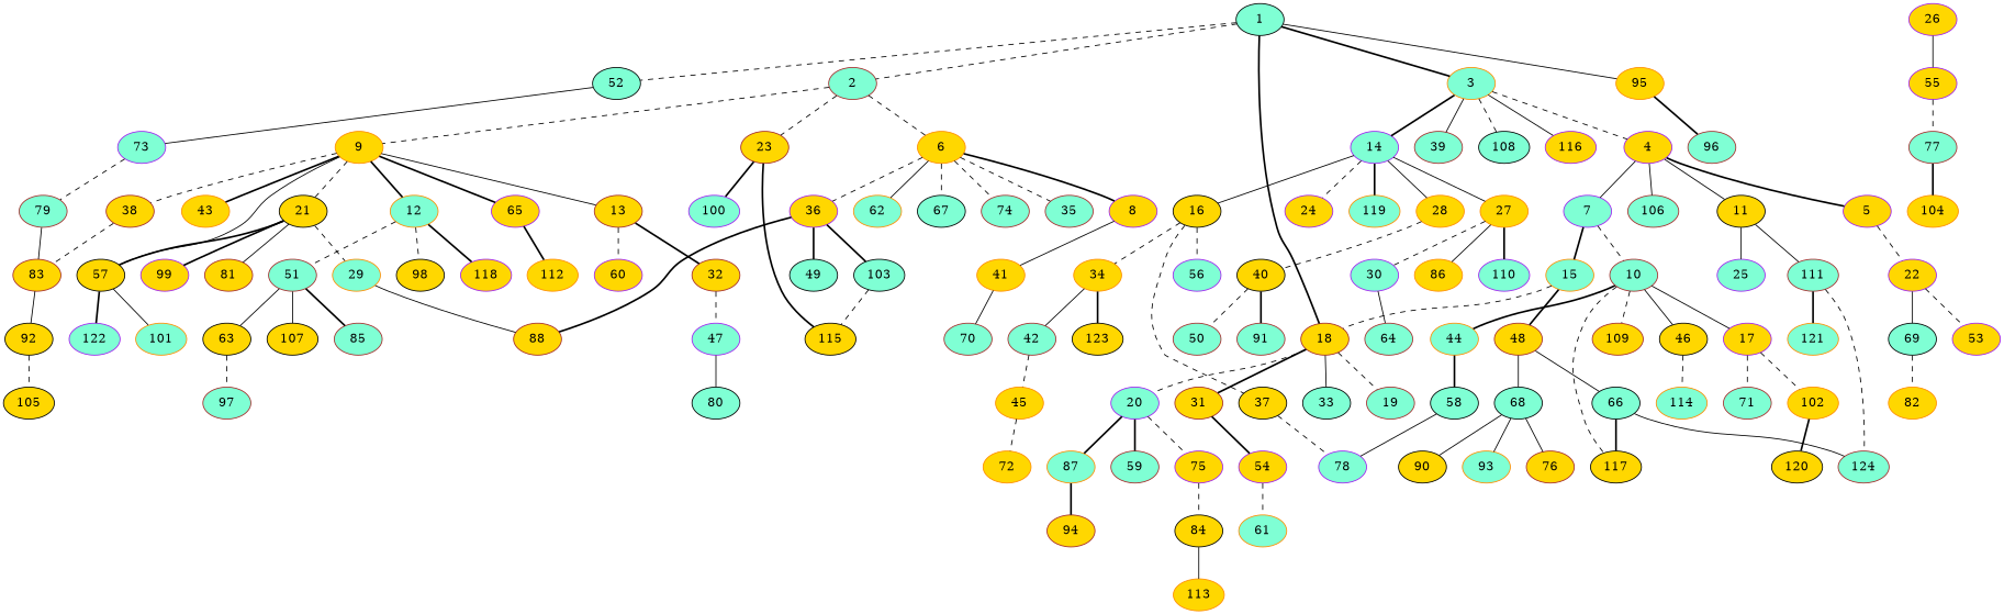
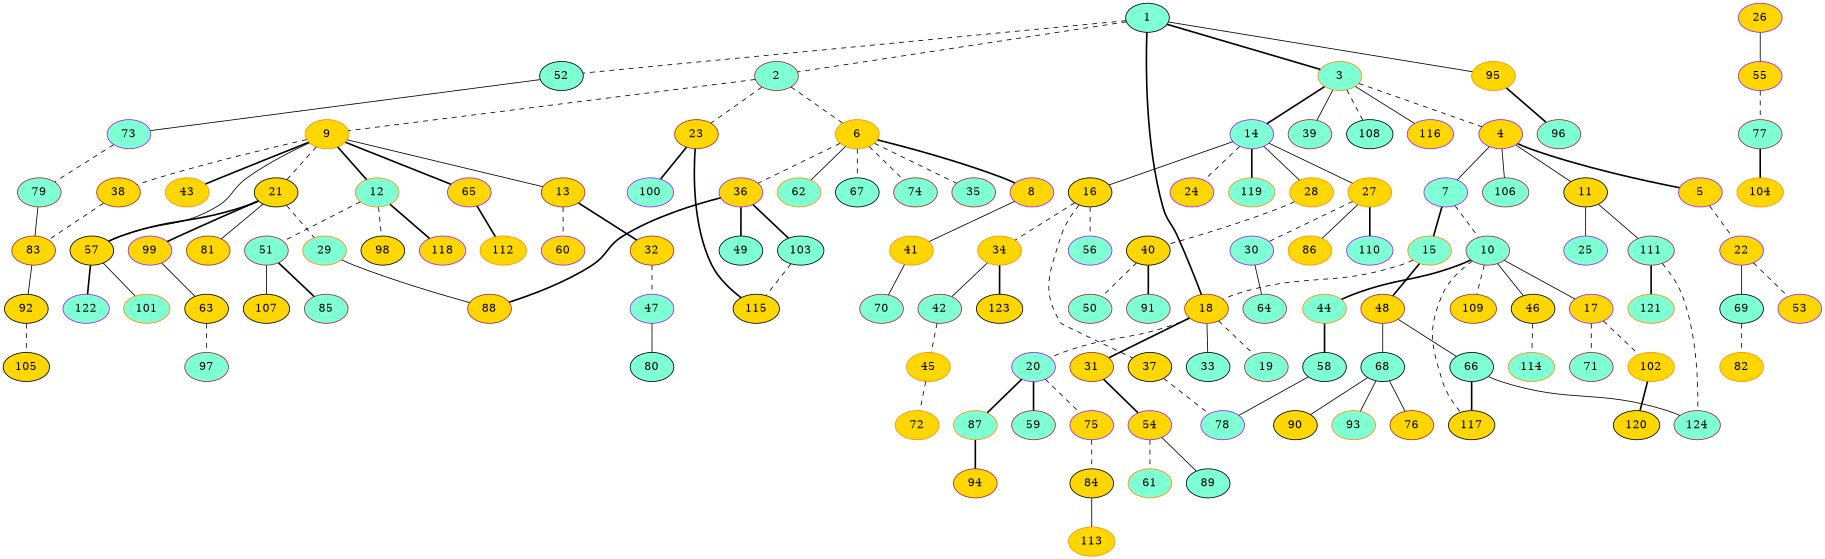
  graph {
    node [color=brown fillcolor=gold style=filled]
    edge [style=dashed]
    1 [color=black fillcolor=aquamarine]
    2 [fillcolor=aquamarine]
    3 [color=darkorange fillcolor=aquamarine]
    18
    52 [color=black fillcolor=aquamarine]
    95 [color=darkorange]
    6 [color=darkorange]
    9 [color=darkorange]
    23
    4 [color=purple]
    14 [color=purple fillcolor=aquamarine]
    39 [fillcolor=aquamarine]
    108 [color=black fillcolor=aquamarine]
    116 [color=purple]
    19 [fillcolor=aquamarine]
    20 [color=purple fillcolor=aquamarine]
    31
    33 [color=black fillcolor=aquamarine]
    73 [color=purple fillcolor=aquamarine]
    96 [fillcolor=aquamarine]
    8 [color=purple]
    35 [fillcolor=aquamarine]
    36 [color=purple]
    62 [color=darkorange fillcolor=aquamarine]
    67 [color=black fillcolor=aquamarine]
    74 [fillcolor=aquamarine]
    12 [color=darkorange fillcolor=aquamarine]
    13
    21 [color=black]
    38
    43 [color=darkorange]
    65 [color=purple]
    57 [color=black]
    100 [color=purple fillcolor=aquamarine]
    115 [color=black]
    5 [color=purple]
    7 [color=purple fillcolor=aquamarine]
    11 [color=black]
    106 [fillcolor=aquamarine]
    16 [color=black]
    24 [color=purple]
    27 [color=darkorange]
    28 [color=darkorange]
    119 [color=darkorange fillcolor=aquamarine]
    22 [color=purple]
    10 [fillcolor=aquamarine]
    15 [color=darkorange fillcolor=aquamarine]
    25 [color=purple fillcolor=aquamarine]
    111 [fillcolor=aquamarine]
    53 [color=purple]
    69 [color=black fillcolor=aquamarine]
    41 [color=darkorange]
    88
    49 [color=black fillcolor=aquamarine]
    103 [color=black fillcolor=aquamarine]
    17 [color=purple]
    44 [color=darkorange fillcolor=aquamarine]
    46 [color=black]
    109
    117 [color=black]
    48
    70 [fillcolor=aquamarine]
    51 [fillcolor=aquamarine]
    98 [color=black]
    118 [color=purple]
    32
    60 [color=purple]
    29 [color=darkorange fillcolor=aquamarine]
    81
    99 [color=purple]
    26 [color=purple]
    55 [color=purple]
    83
    112 [color=darkorange]
    71 [fillcolor=aquamarine]
    102 [color=darkorange]
    58 [color=black fillcolor=aquamarine]
    114 [color=darkorange fillcolor=aquamarine]
    124 [fillcolor=aquamarine]
    121 [color=darkorange fillcolor=aquamarine]
    63 [color=black]
    85 [fillcolor=aquamarine]
    107 [color=black]
    47 [color=purple fillcolor=aquamarine]
    34 [color=darkorange]
    37 [color=black]
    56 [color=purple fillcolor=aquamarine]
    30 [color=purple fillcolor=aquamarine]
    86 [color=darkorange]
    110 [color=purple fillcolor=aquamarine]
    40 [color=black]
    66 [color=black fillcolor=aquamarine]
    68 [color=black fillcolor=aquamarine]
    42 [fillcolor=aquamarine]
    123 [color=black]
    78 [color=purple fillcolor=aquamarine]
    120 [color=black]
    59 [fillcolor=aquamarine]
    75 [color=purple]
    87 [color=darkorange fillcolor=aquamarine]
    54 [color=purple]
    84 [color=black]
    94
    101 [color=darkorange fillcolor=aquamarine]
    122 [color=purple fillcolor=aquamarine]
    82 [color=darkorange]
    77 [fillcolor=aquamarine]
    64 [fillcolor=aquamarine]
    50 [fillcolor=aquamarine]
    91 [fillcolor=aquamarine]
    61 [color=darkorange fillcolor=aquamarine]
+   89 [color=black fillcolor=aquamarine]
    80 [color=black fillcolor=aquamarine]
    45 [color=darkorange]
    92 [color=black]
    72 [color=darkorange]
    76
    90 [color=black]
    93 [color=darkorange fillcolor=aquamarine]
    97 [fillcolor=aquamarine]
    79 [fillcolor=aquamarine]
    104 [color=darkorange]
    113 [color=darkorange]
    105 [color=black]
    1 -- 2
    1 -- 3 [style=bold]
    1 -- 18 [style=bold]
    1 -- 52
    1 -- 95 [style=solid]
    2 -- 6
    2 -- 9
    2 -- 23
    3 -- 4
    3 -- 14 [style=bold]
    3 -- 39 [style=solid]
    3 -- 108
    3 -- 116 [style=solid]
    18 -- 19
    18 -- 20
    18 -- 31 [style=bold]
    18 -- 33 [style=solid]
    52 -- 73 [style=solid]
    95 -- 96 [style=bold]
    6 -- 8 [style=bold]
    6 -- 35
    6 -- 36
    6 -- 62 [style=solid]
    6 -- 67
    6 -- 74
    9 -- 12 [style=bold]
    9 -- 13 [style=solid]
    9 -- 21
    9 -- 38
    9 -- 43 [style=bold]
    9 -- 65 [style=bold]
    9 -- 57 [style=solid]
    23 -- 100 [style=bold]
    23 -- 115 [style=bold]
    4 -- 5 [style=bold]
    4 -- 7 [style=solid]
    4 -- 11 [style=solid]
    4 -- 106 [style=solid]
    14 -- 16 [style=solid]
    14 -- 24
    14 -- 27 [style=solid]
    14 -- 28 [style=solid]
    14 -- 119 [style=bold]
    20 -- 59 [style=bold]
    20 -- 75
    20 -- 87 [style=bold]
    31 -- 54 [style=bold]
    73 -- 79
    8 -- 41 [style=solid]
    36 -- 88 [style=bold]
    36 -- 49 [style=bold]
    36 -- 103 [style=bold]
    12 -- 51
    12 -- 98
    12 -- 118 [style=bold]
    13 -- 32 [style=bold]
    13 -- 60
    21 -- 57 [style=bold]
    21 -- 29
    21 -- 81 [style=solid]
    21 -- 99 [style=bold]
    38 -- 83
    65 -- 112 [style=bold]
    57 -- 101 [style=solid]
    57 -- 122 [style=bold]
    5 -- 22
    7 -- 10
    7 -- 15 [style=bold]
    11 -- 25 [style=solid]
    11 -- 111 [style=solid]
    16 -- 34
    16 -- 37
    16 -- 56
    27 -- 30
    27 -- 86 [style=solid]
    27 -- 110 [style=bold]
    28 -- 40
    22 -- 53
    22 -- 69 [style=solid]
    10 -- 17 [style=solid]
    10 -- 44 [style=bold]
    10 -- 46 [style=solid]
    10 -- 109
    10 -- 117
    15 -- 18
    15 -- 48 [style=bold]
    111 -- 124
    111 -- 121 [style=bold]
    69 -- 82
    41 -- 70 [style=solid]
    103 -- 115
    17 -- 71
    17 -- 102
    44 -- 58 [style=bold]
    46 -- 114
    48 -- 66 [style=solid]
    48 -- 68 [style=solid]
-   51 -- 63 [style=solid]
+   99 -- 63 [style=solid]
    51 -- 85 [style=bold]
    51 -- 107 [style=solid]
    32 -- 47
    29 -- 88 [style=solid]
    26 -- 55 [style=solid]
    55 -- 77
    83 -- 92 [style=solid]
    102 -- 120 [style=bold]
    58 -- 78 [style=solid]
    63 -- 97
    47 -- 80 [style=solid]
    34 -- 42 [style=solid]
    34 -- 123 [style=bold]
    37 -- 78
    30 -- 64 [style=solid]
    40 -- 50
    40 -- 91 [style=bold]
    66 -- 117 [style=bold]
    66 -- 124 [style=solid]
    68 -- 76 [style=solid]
    68 -- 90 [style=solid]
    68 -- 93 [style=solid]
    42 -- 45
    75 -- 84
    87 -- 94 [style=bold]
    54 -- 61
+   54 -- 89 [style=solid]
    84 -- 113 [style=solid]
    77 -- 104 [style=bold]
    45 -- 72
    92 -- 105
    79 -- 83 [style=solid]
  }
